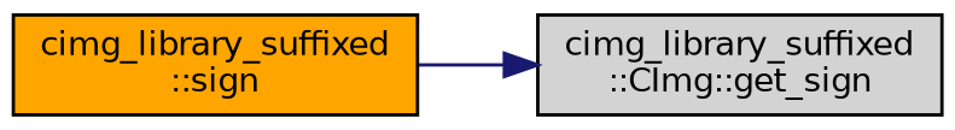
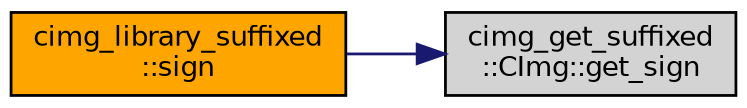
  digraph {
    rankdir=LR
    node [color=black fontname=Helvetica fontsize=10 shape=record style=filled]
    n1 [fillcolor=orange fontcolor=black height=0.2 label="cimg_library_suffixed\l::sign" width=0.4]
-   n2 [fillcolor=lightgrey height=0.2 label="cimg_library_suffixed\l::CImg::get_sign" width=0.4]
+   n2 [fillcolor=lightgrey height=0.2 label="cimg_get_suffixed\l::CImg::get_sign" width=0.4]
    n1 -> n2 [color=midnightblue fontname=Helvetica fontsize=10 labelfontname=Helvetica labelfontsize=10 style=solid]
  }
